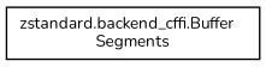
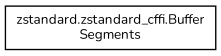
  digraph {
    rankdir=LR
    fontname=Nunito
-   n1 [color=black fillcolor=white fontname=Nunito fontsize=10 height=0.2 label="zstandard.backend_cffi.Buffer\lSegments" shape=record style=filled width=0.4]
+   n1 [color=black fillcolor=white fontname=Nunito fontsize=10 height=0.2 label="zstandard.zstandard_cffi.Buffer\lSegments" shape=record style=filled width=0.4]
  }
